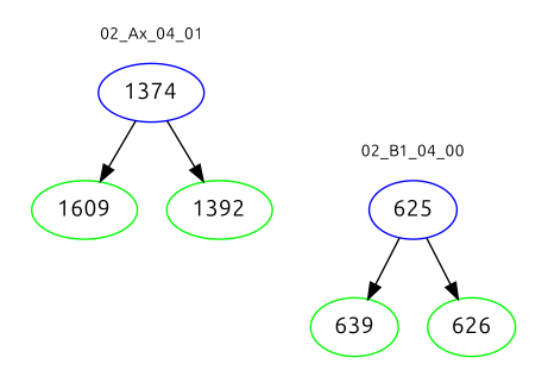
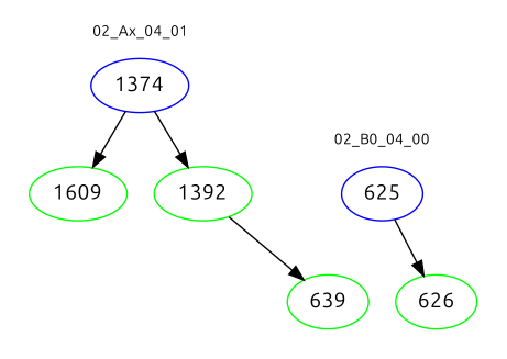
  digraph {
    fontname=Ubuntu
    node [color=green fontname=Ubuntu]
    edge [color=black fontname=Ubuntu]
    n1 [color=blue label=1374]
    n2 [label=1609]
    n3 [label=1392]
    n4 [color=blue label=625]
    n5 [label=639]
    n6 [label=626]
    subgraph cluster_1 {
      color=white
      fontsize=10
      label="02_Ax_04_01"
      n1
      n2
      n3
    }
    subgraph cluster_2 {
      color=white
      fontsize=10
-     label="02_B1_04_00"
+     label="02_B0_04_00"
      n4
      n5
      n6
    }
    n1 -> n2
    n1 -> n3
-   n4 -> n5
+   n3 -> n5
    n4 -> n6
  }
